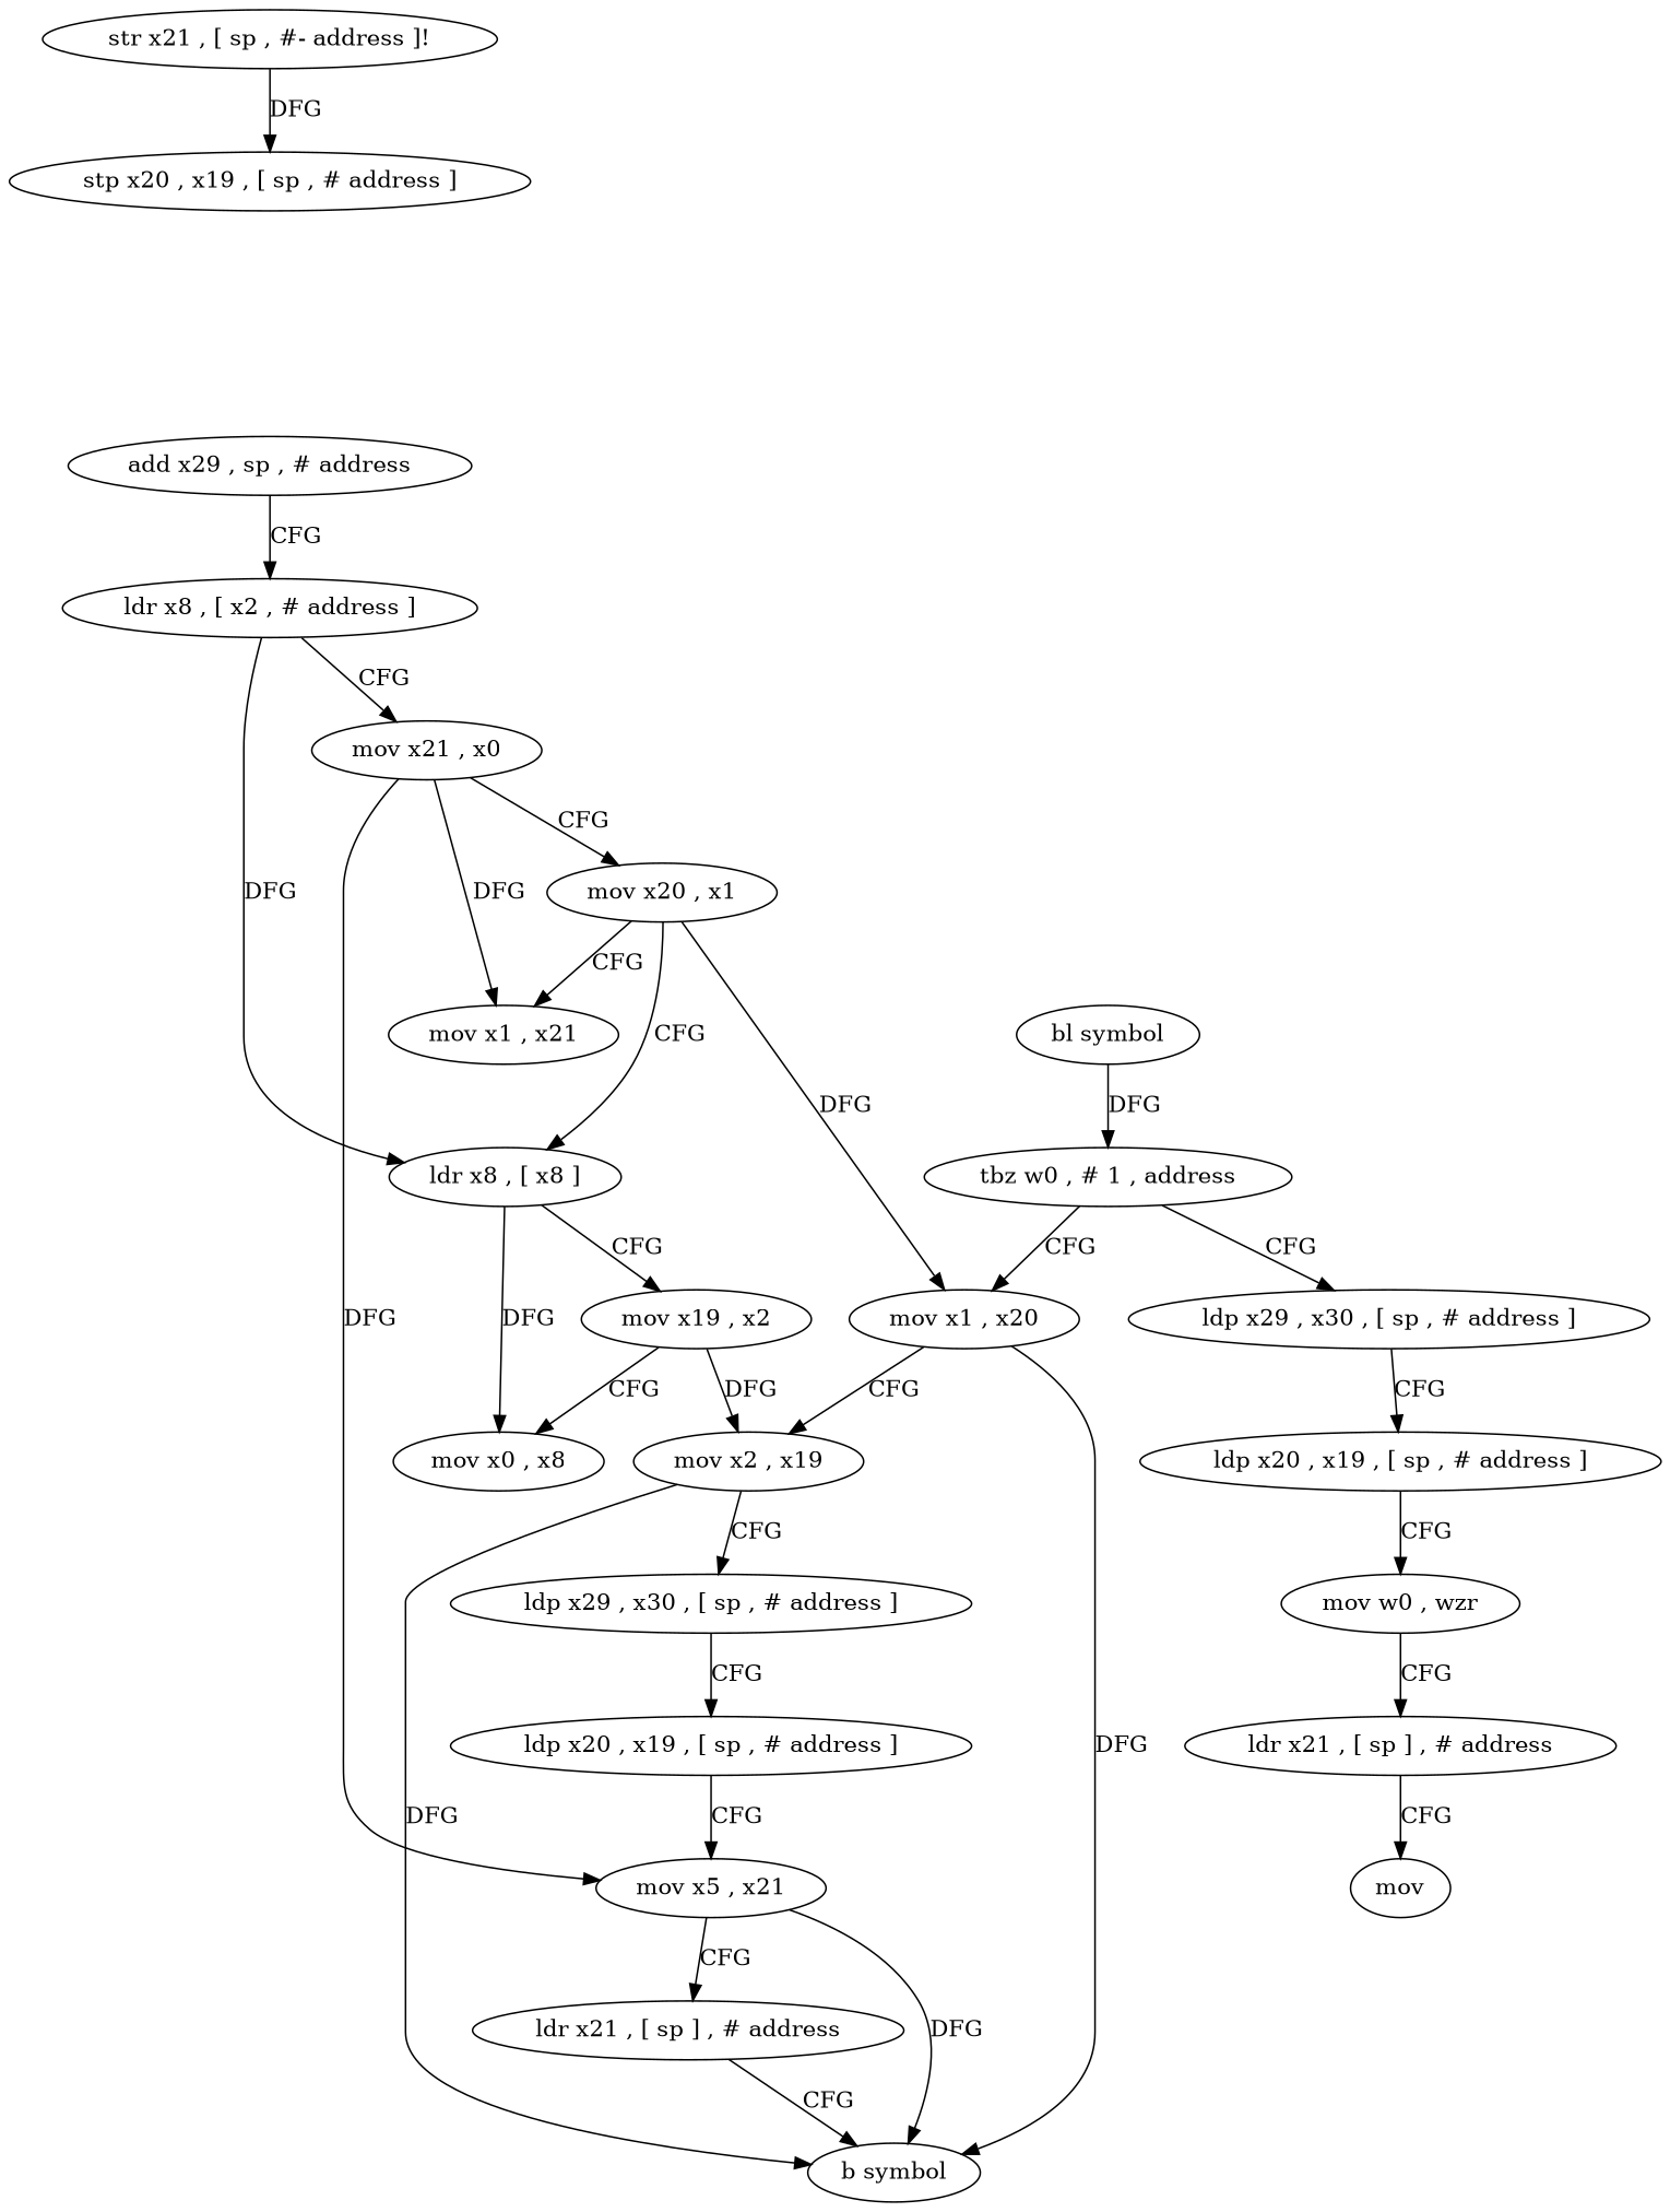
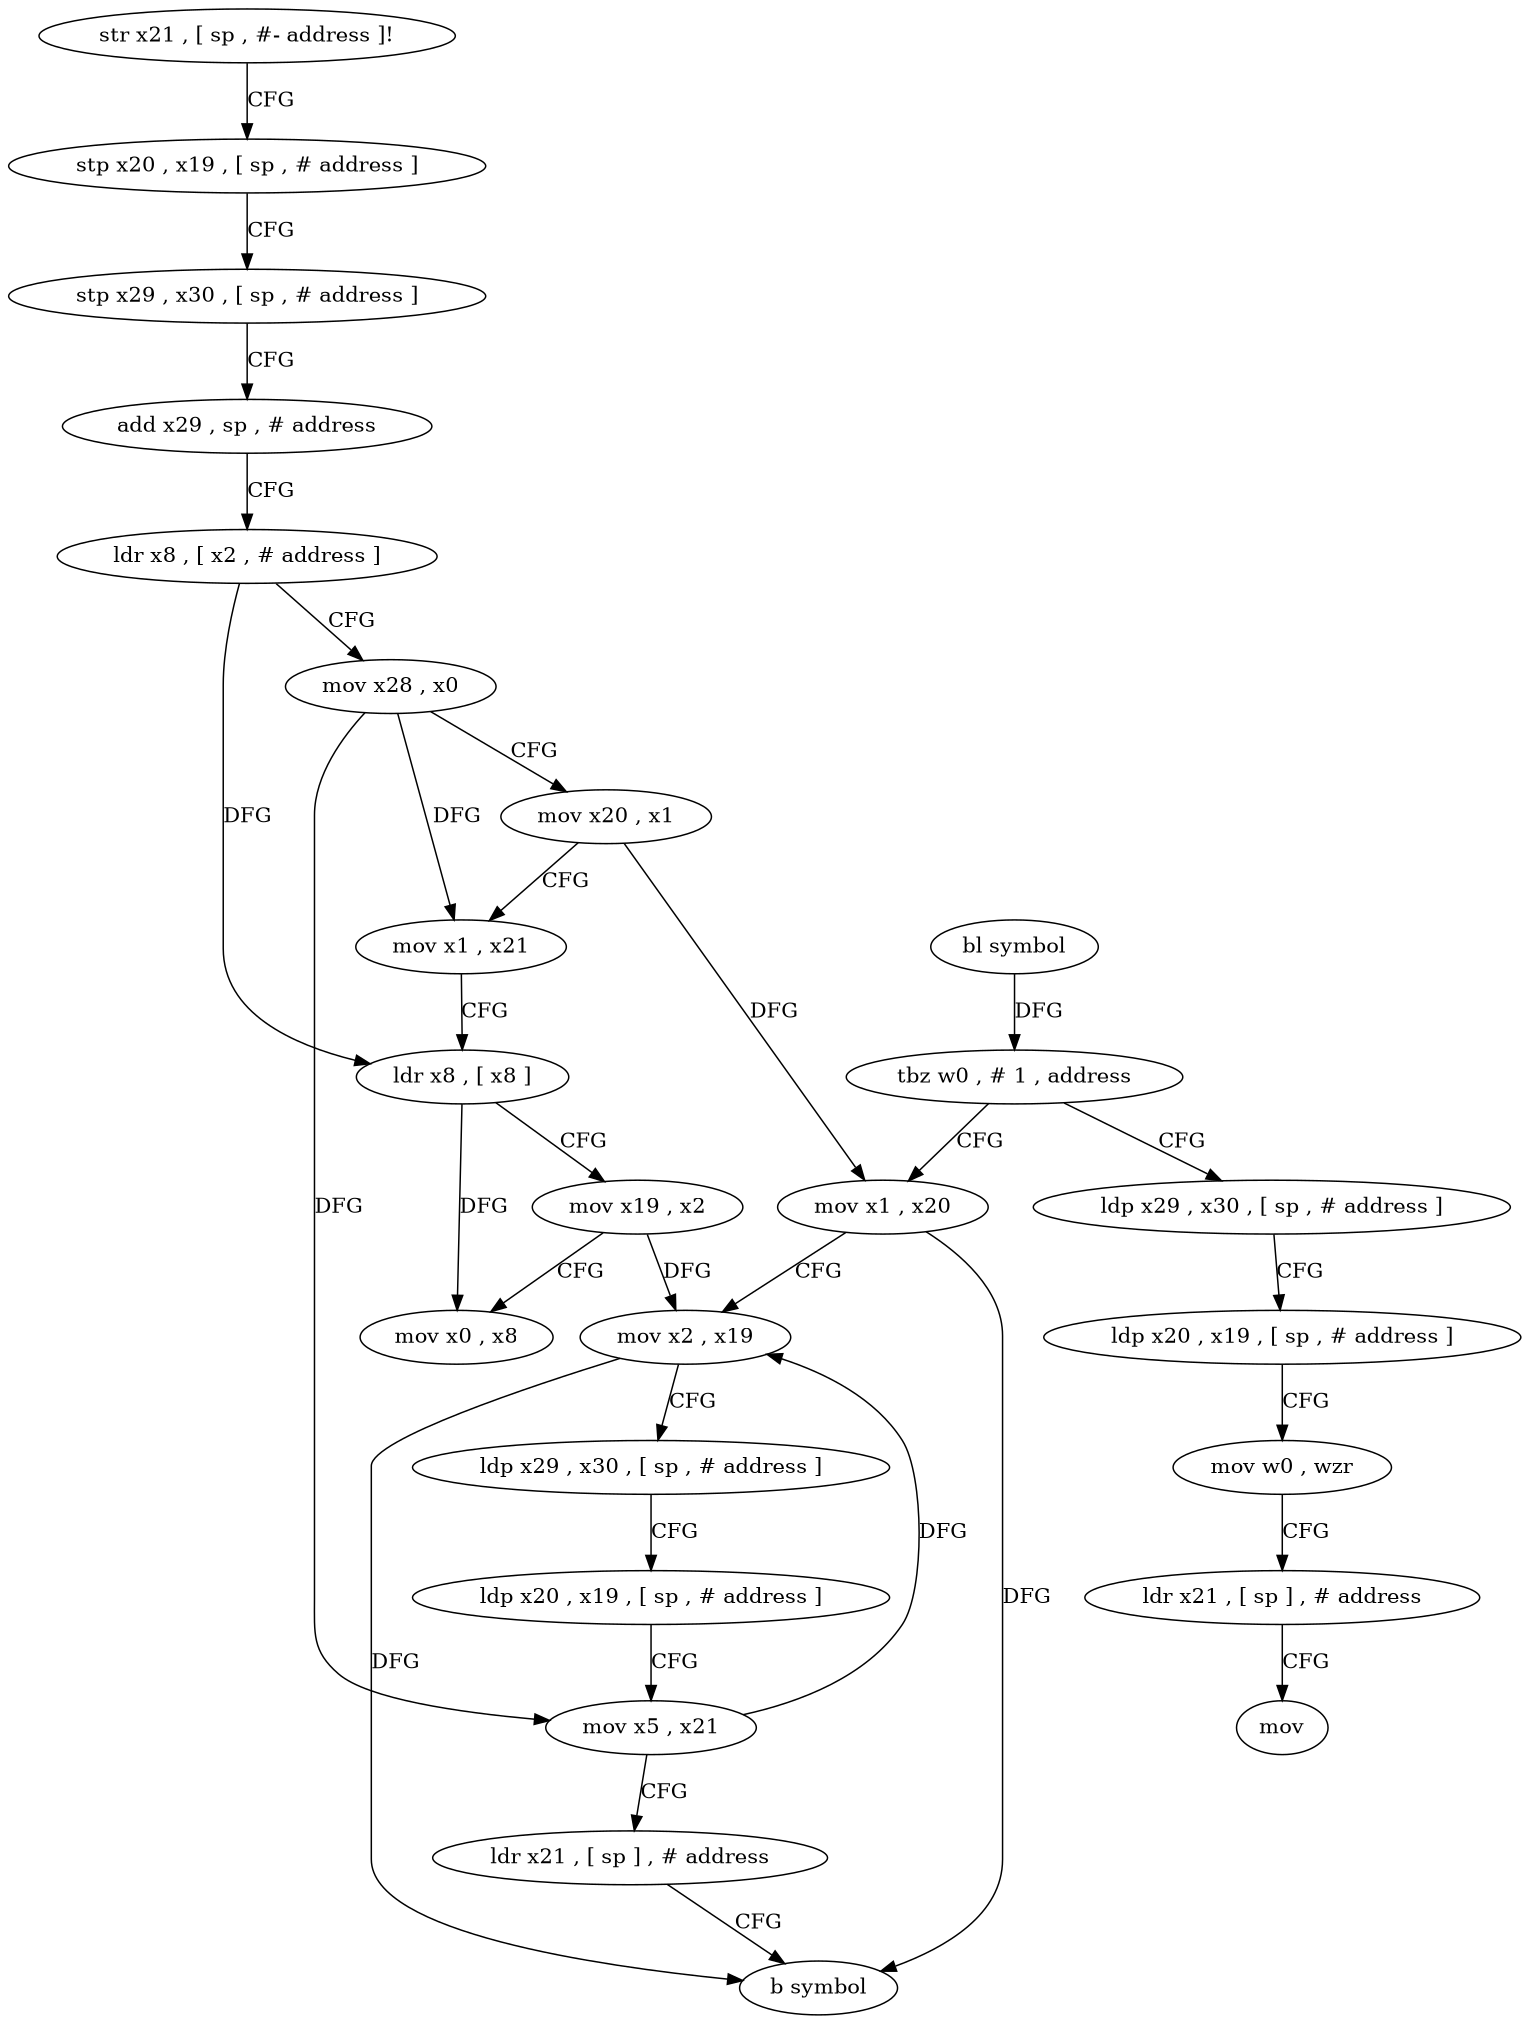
  digraph {
    n1 [label="str x21 , [ sp , #- address ]!"]
    n2 [label="stp x20 , x19 , [ sp , # address ]"]
+   n3 [label="stp x29 , x30 , [ sp , # address ]"]
    n4 [label="add x29 , sp , # address"]
    n5 [label="ldr x8 , [ x2 , # address ]"]
-   n6 [label="mov x21 , x0"]
+   n6 [label="mov x28 , x0"]
    n7 [label="ldr x8 , [ x8 ]"]
    n8 [label="mov x20 , x1"]
    n9 [label="mov x1 , x21"]
    n10 [label="mov x5 , x21"]
    n11 [label="mov x19 , x2"]
    n12 [label="mov x0 , x8"]
    n13 [label="mov x1 , x20"]
    n14 [label="b symbol"]
    n15 [label="ldr x21 , [ sp ] , # address"]
    n16 [label="mov x2 , x19"]
    n17 [label="ldp x29 , x30 , [ sp , # address ]"]
    n18 [label="bl symbol"]
    n19 [label="tbz w0 , # 1 , address"]
    n20 [label="ldp x29 , x30 , [ sp , # address ]"]
    n21 [label="ldp x20 , x19 , [ sp , # address ]"]
    n22 [label="mov w0 , wzr"]
    n23 [label="ldr x21 , [ sp ] , # address"]
    n24 [label=mov]
    n25 [label="ldp x20 , x19 , [ sp , # address ]"]
-   n1 -> n2 [label=DFG]
+   n1 -> n2 [label=CFG]
+   n2 -> n3 [label=CFG]
+   n3 -> n4 [label=CFG]
    n4 -> n5 [label=CFG]
    n5 -> n6 [label=CFG]
    n5 -> n7 [label=DFG]
    n6 -> n8 [label=CFG]
    n6 -> n9 [label=DFG]
    n6 -> n10 [label=DFG]
    n7 -> n11 [label=CFG]
    n7 -> n12 [label=DFG]
    n8 -> n9 [label=CFG]
    n8 -> n13 [label=DFG]
-   n8 -> n7 [label=CFG]
-   n10 -> n14 [label=DFG]
+   n9 -> n7 [label=CFG]
+   n10 -> n16 [label=DFG]
    n10 -> n15 [label=CFG]
    n11 -> n12 [label=CFG]
    n11 -> n16 [label=DFG]
    n13 -> n14 [label=DFG]
    n13 -> n16 [label=CFG]
    n15 -> n14 [label=CFG]
    n16 -> n14 [label=DFG]
    n16 -> n17 [label=CFG]
    n17 -> n25 [label=CFG]
    n18 -> n19 [label=DFG]
    n19 -> n13 [label=CFG]
    n19 -> n20 [label=CFG]
    n20 -> n21 [label=CFG]
    n21 -> n22 [label=CFG]
    n22 -> n23 [label=CFG]
    n23 -> n24 [label=CFG]
    n25 -> n10 [label=CFG]
  }
